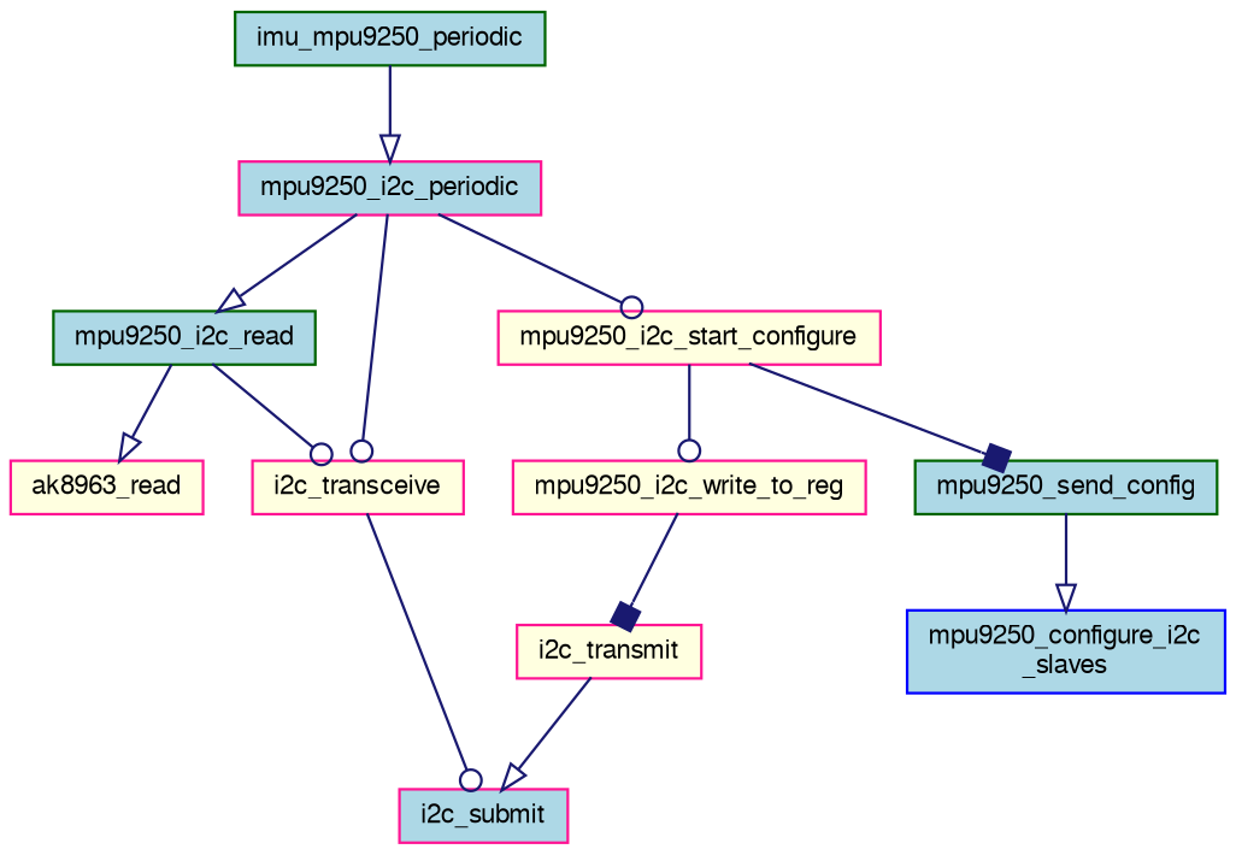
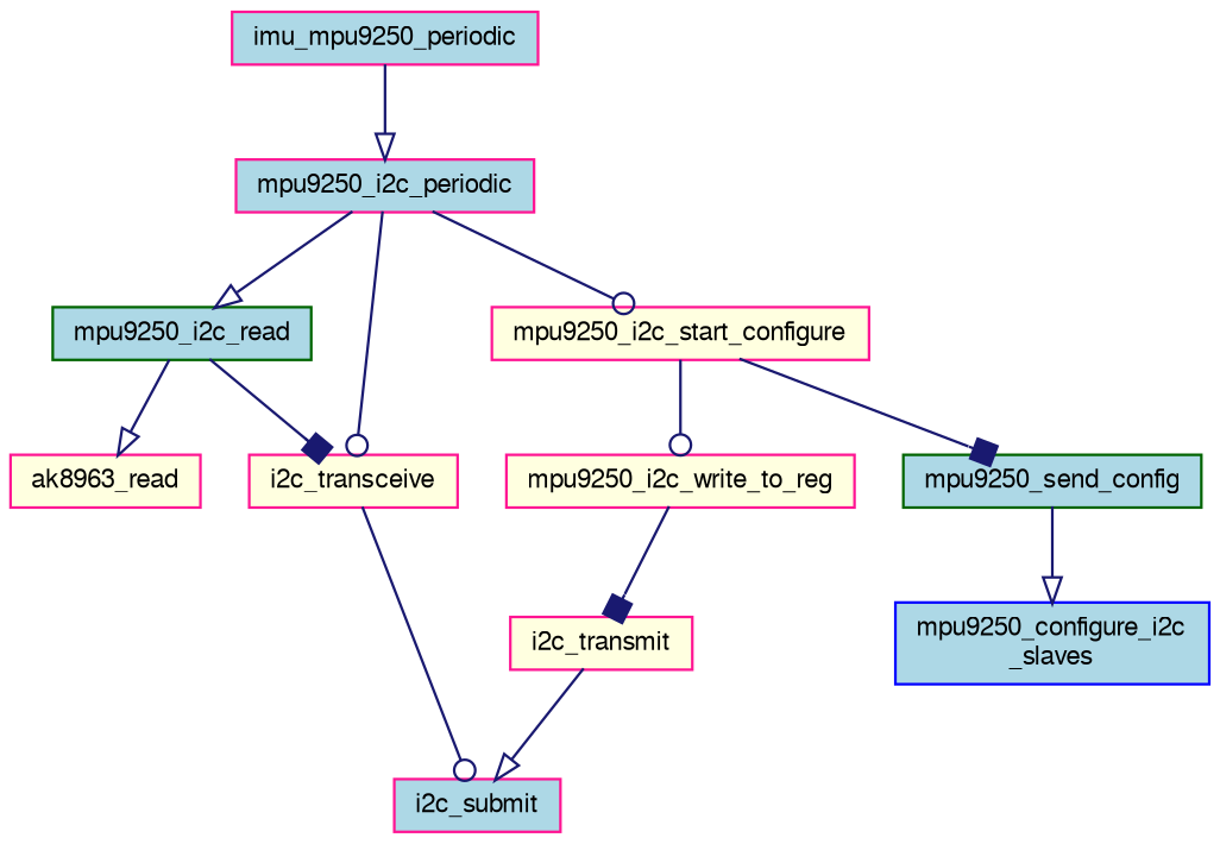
  digraph {
    rankdir=TB
    node [color=deeppink fillcolor=lightblue fontname=FreeSans fontsize=10 shape=record style=filled]
    edge [arrowhead=onormal color=midnightblue fontname=FreeSans fontsize=10 labelfontname=FreeSans labelfontsize=10 style=solid]
-   n1 [color=darkgreen fontcolor=black height=0.2 label=imu_mpu9250_periodic width=0.4]
+   n1 [fontcolor=black height=0.2 label=imu_mpu9250_periodic width=0.4]
    n2 [height=0.2 label=mpu9250_i2c_periodic width=0.4]
    n3 [color=darkgreen height=0.2 label=mpu9250_i2c_read width=0.4]
    n4 [fillcolor=lightyellow height=0.2 label=mpu9250_i2c_start_configure width=0.4]
    n5 [fillcolor=lightyellow height=0.2 label=i2c_transceive width=0.4]
    n6 [fillcolor=lightyellow height=0.2 label=ak8963_read width=0.4]
    n7 [fillcolor=lightyellow height=0.2 label=mpu9250_i2c_write_to_reg width=0.4]
    n8 [color=darkgreen height=0.2 label=mpu9250_send_config width=0.4]
    n9 [height=0.2 label=i2c_submit width=0.4]
    n10 [fillcolor=lightyellow height=0.2 label=i2c_transmit width=0.4]
    n11 [color=blue height=0.2 label="mpu9250_configure_i2c\l_slaves" width=0.4]
    n1 -> n2
    n2 -> n3
    n2 -> n4 [arrowhead=odot]
    n2 -> n5 [arrowhead=odot]
-   n3 -> n5 [arrowhead=odot]
+   n3 -> n5 [arrowhead=box]
    n3 -> n6
    n4 -> n7 [arrowhead=odot]
    n4 -> n8 [arrowhead=box]
    n5 -> n9 [arrowhead=odot]
    n7 -> n10 [arrowhead=box]
    n8 -> n11
    n10 -> n9
  }
